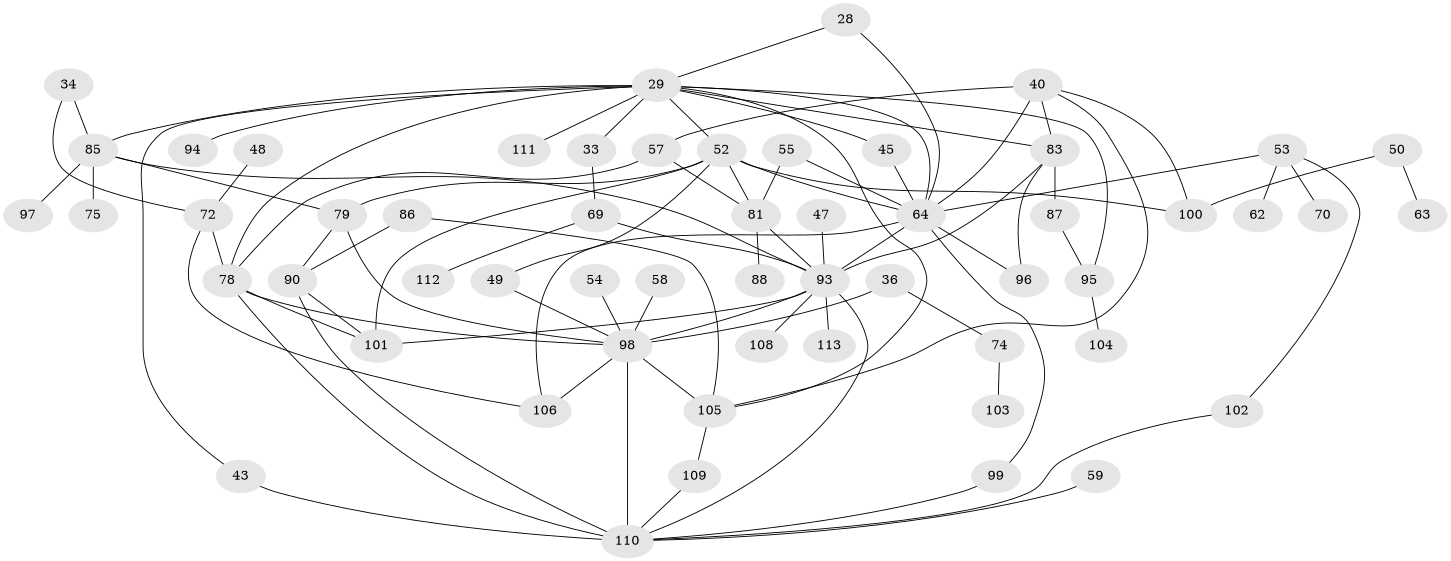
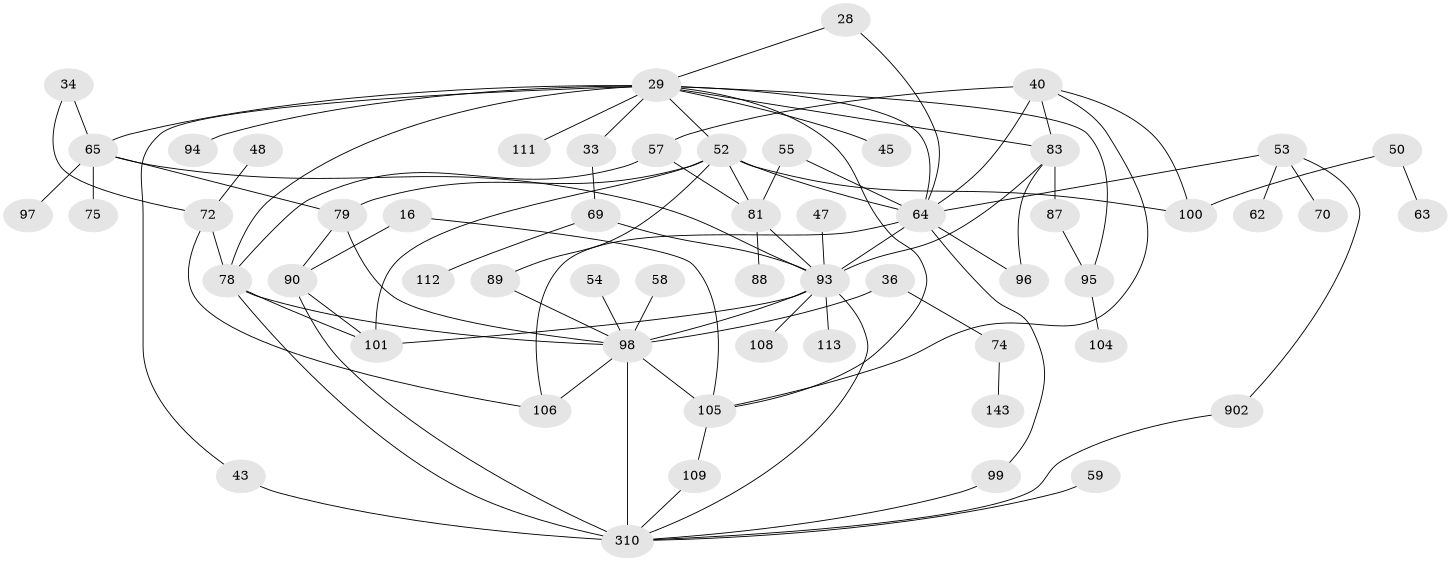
  graph {
    node [color=gray90 style=filled]
    29 [super="+3+22"]
    64 [super="+21"]
    33
    43
    45
    52 [super="+9+46+37"]
-   65 [super="+2+7" label=85]
+   65 [super="+2+7"]
    78 [super="+13"]
    83 [super="+71"]
    94
    95
    105 [super="+91+85"]
    111
    28
    93 [super="+84+92+15+42"]
    96 [super="+66"]
    99
    106 [super="+80"]
    69 [super="+44"]
-   110 [super="+82+107"]
+   110 [super="+82+107" label=310]
    100
    79 [super="+60"]
    81 [super="+27+77"]
-   89 [label=49]
+   89
    101 [super="+19"]
    75
    97
    98 [super="+35"]
    87
    104
    109
    112
    34
    72 [super="+20"]
    36
    74
-   103
+   103 [label=143]
    40 [super="+26"]
    57 [super="+24"]
    108
    113
    47
    48
    50
    63
    90
    88
    53
    62
    70
-   102
+   102 [label=902]
    54
    55 [super="+39+49"]
    58
    59
-   86
+   86 [label=16]
    29 -- 64
    29 -- 33
    29 -- 43 [weight=2]
    29 -- 45
    29 -- 52 [weight=2]
    29 -- 65 [weight=3]
    29 -- 78
    29 -- 83
    29 -- 94
    29 -- 95
    29 -- 105 [weight=2]
    29 -- 111
    64 -- 93 [weight=2]
    64 -- 96
    64 -- 99
    64 -- 106
    33 -- 69
    43 -- 110 [weight=3]
-   45 -- 64
    52 -- 64 [weight=2]
    52 -- 100
    52 -- 79
    52 -- 81
    52 -- 89
    52 -- 101
    65 -- 93 [weight=2]
    65 -- 79
    65 -- 75
    65 -- 97
    78 -- 110
    78 -- 101
    78 -- 98
    83 -- 93
    83 -- 96
    83 -- 87
    95 -- 104
    105 -- 109
    28 -- 29
    28 -- 64
    93 -- 110
    93 -- 101
    93 -- 98
    93 -- 108
    93 -- 113
    99 -- 110
    69 -- 93 [weight=2]
    69 -- 112
    79 -- 98
    79 -- 90
    81 -- 93 [weight=2]
    81 -- 88
    89 -- 98
    98 -- 105 [weight=2]
    98 -- 106
    98 -- 110
    87 -- 95
    109 -- 110
    34 -- 65
    34 -- 72
    72 -- 78 [weight=2]
    72 -- 106
    36 -- 98
    36 -- 74
    74 -- 103
    40 -- 64 [weight=2]
    40 -- 83
    40 -- 105
    40 -- 100
    40 -- 57
    57 -- 78
    57 -- 81
    47 -- 93
    48 -- 72
    50 -- 100
    50 -- 63
    90 -- 110
    90 -- 101
    53 -- 64
    53 -- 62
    53 -- 70
    53 -- 102
    102 -- 110
    54 -- 98
    55 -- 64
    55 -- 81
    58 -- 98
    59 -- 110
    86 -- 105
    86 -- 90
  }
